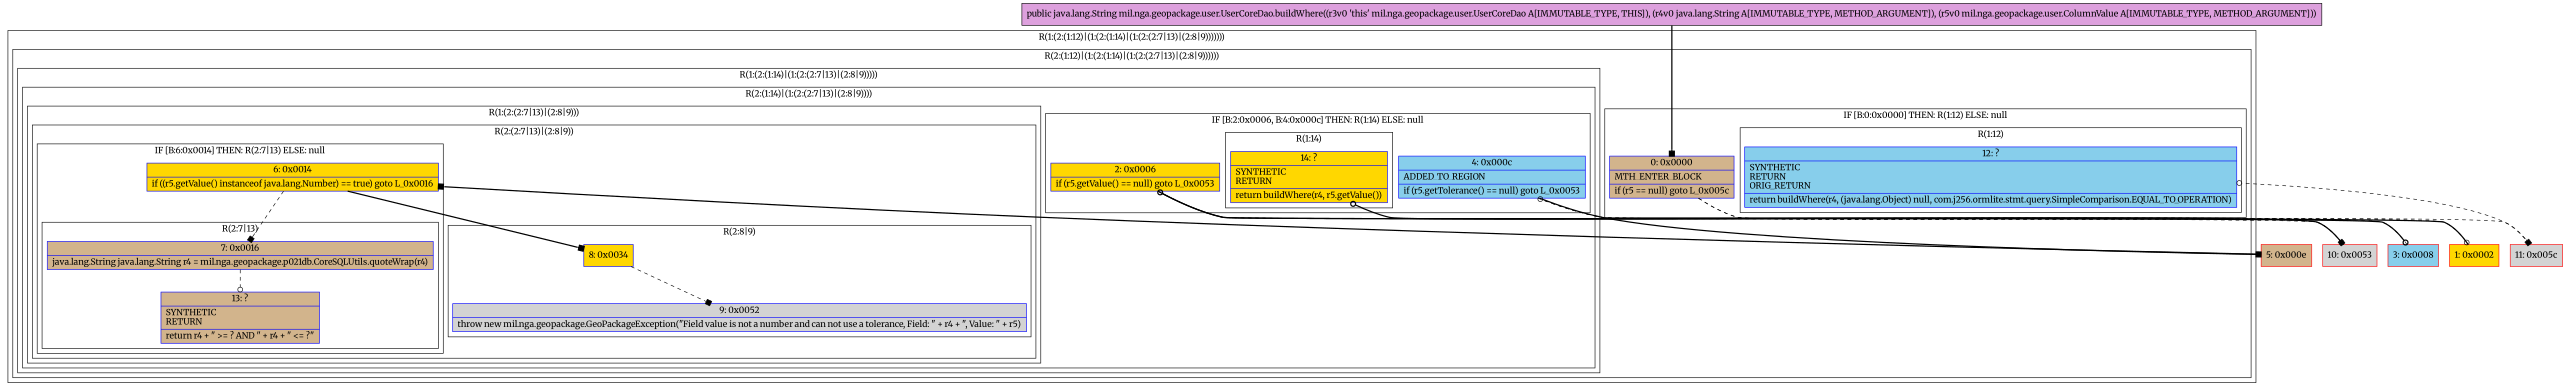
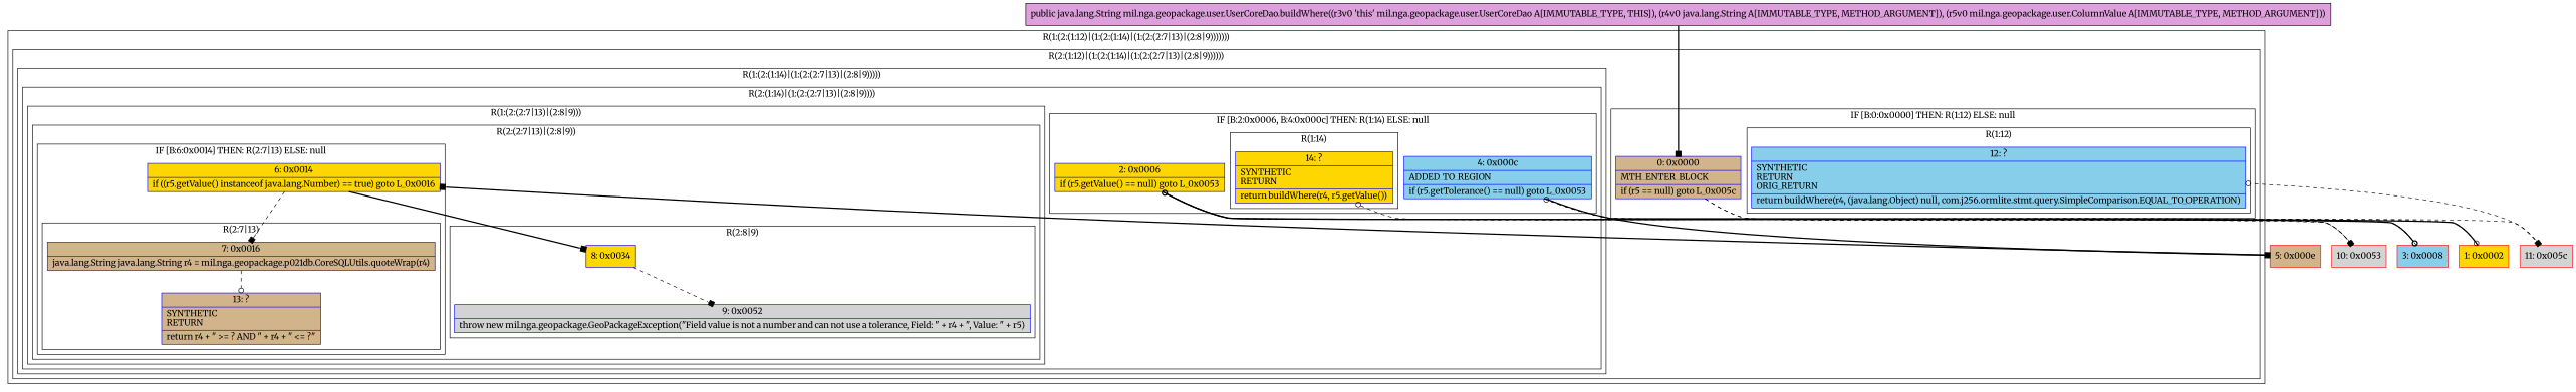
  digraph {
    fontname=Merriweather
    node [color=blue fillcolor=gold fontname=Merriweather shape=record style=filled]
    edge [arrowhead=odot fontname=Merriweather style=dashed]
    n1 [fillcolor=skyblue label="{12\:\ ?|SYNTHETIC\lRETURN\lORIG_RETURN\l|return buildWhere(r4, (java.lang.Object) null, com.j256.ormlite.stmt.query.SimpleComparison.EQUAL_TO_OPERATION)\l}"]
    n2 [fillcolor=tan label="{0\:\ 0x0000|MTH_ENTER_BLOCK\l|if (r5 == null) goto L_0x005c\l}"]
    n3 [label="{14\:\ ?|SYNTHETIC\lRETURN\l|return buildWhere(r4, r5.getValue())\l}"]
    n4 [label="{2\:\ 0x0006|if (r5.getValue() == null) goto L_0x0053\l}"]
    n5 [fillcolor=skyblue label="{4\:\ 0x000c|ADDED_TO_REGION\l|if (r5.getTolerance() == null) goto L_0x0053\l}"]
    n6 [fillcolor=tan label="{7\:\ 0x0016|java.lang.String java.lang.String r4 = mil.nga.geopackage.p021db.CoreSQLUtils.quoteWrap(r4)\l}"]
    n7 [fillcolor=tan label="{13\:\ ?|SYNTHETIC\lRETURN\l|return r4 + \" \>= ? AND \" + r4 + \" \<= ?\"\l}"]
    n8 [label="{6\:\ 0x0014|if ((r5.getValue() instanceof java.lang.Number) == true) goto L_0x0016\l}"]
    n9 [label="{8\:\ 0x0034}"]
    n10 [fillcolor=lightgrey label="{9\:\ 0x0052|throw new mil.nga.geopackage.GeoPackageException(\"Field value is not a number and can not use a tolerance, Field: \" + r4 + \", Value: \" + r5)\l}"]
    n11 [color=red label="{1\:\ 0x0002}"]
    n12 [color=red fillcolor=lightgrey label="{11\:\ 0x005c}"]
    n13 [color=red fillcolor=skyblue label="{3\:\ 0x0008}"]
    n14 [color=red fillcolor=lightgrey label="{10\:\ 0x0053}"]
    n15 [color=red fillcolor=tan label="{5\:\ 0x000e}"]
    n16 [fillcolor=plum label="{public java.lang.String mil.nga.geopackage.user.UserCoreDao.buildWhere((r3v0 'this' mil.nga.geopackage.user.UserCoreDao A[IMMUTABLE_TYPE, THIS]), (r4v0 java.lang.String A[IMMUTABLE_TYPE, METHOD_ARGUMENT]), (r5v0 mil.nga.geopackage.user.ColumnValue A[IMMUTABLE_TYPE, METHOD_ARGUMENT])) }" color=""]
    subgraph cluster_1 {
      label="R(1:(2:(1:12)|(1:(2:(1:14)|(1:(2:(2:7|13)|(2:8|9)))))))"
      subgraph cluster_2 {
        label="R(2:(1:12)|(1:(2:(1:14)|(1:(2:(2:7|13)|(2:8|9))))))"
        subgraph cluster_3 {
          label="IF [B:0:0x0000] THEN: R(1:12) ELSE: null"
          n2
          subgraph cluster_4 {
            label="R(1:12)"
            n1
          }
        }
        subgraph cluster_5 {
          label="R(1:(2:(1:14)|(1:(2:(2:7|13)|(2:8|9)))))"
          subgraph cluster_6 {
            label="R(2:(1:14)|(1:(2:(2:7|13)|(2:8|9))))"
            subgraph cluster_7 {
              label="IF [B:2:0x0006, B:4:0x000c] THEN: R(1:14) ELSE: null"
              n4
              n5
              subgraph cluster_8 {
                label="R(1:14)"
                n3
              }
            }
            subgraph cluster_9 {
              label="R(1:(2:(2:7|13)|(2:8|9)))"
              subgraph cluster_10 {
                label="R(2:(2:7|13)|(2:8|9))"
                subgraph cluster_11 {
                  label="IF [B:6:0x0014] THEN: R(2:7|13) ELSE: null"
                  n8
                  subgraph cluster_12 {
                    label="R(2:7|13)"
                    n6
                    n7
                  }
                }
                subgraph cluster_13 {
                  label="R(2:8|9)"
                  n9
                  n10
                }
              }
            }
          }
        }
      }
    }
    n2 -> n11
    n2 -> n12 [arrowhead=box]
    n4 -> n13 [style=bold]
    n4 -> n14
    n5 -> n14 [arrowhead=box]
    n5 -> n15 [arrowhead=box style=bold]
    n6 -> n7
    n8 -> n6 [arrowhead=box]
    n8 -> n9 [arrowhead=box style=bold]
    n9 -> n10 [arrowhead=box]
    n11 -> n4 [style=bold]
    n12 -> n1
    n13 -> n5
-   n14 -> n3 [style=bold]
+   n14 -> n3
    n15 -> n8 [arrowhead=box style=bold]
    n16 -> n2 [arrowhead=box style=bold]
  }
